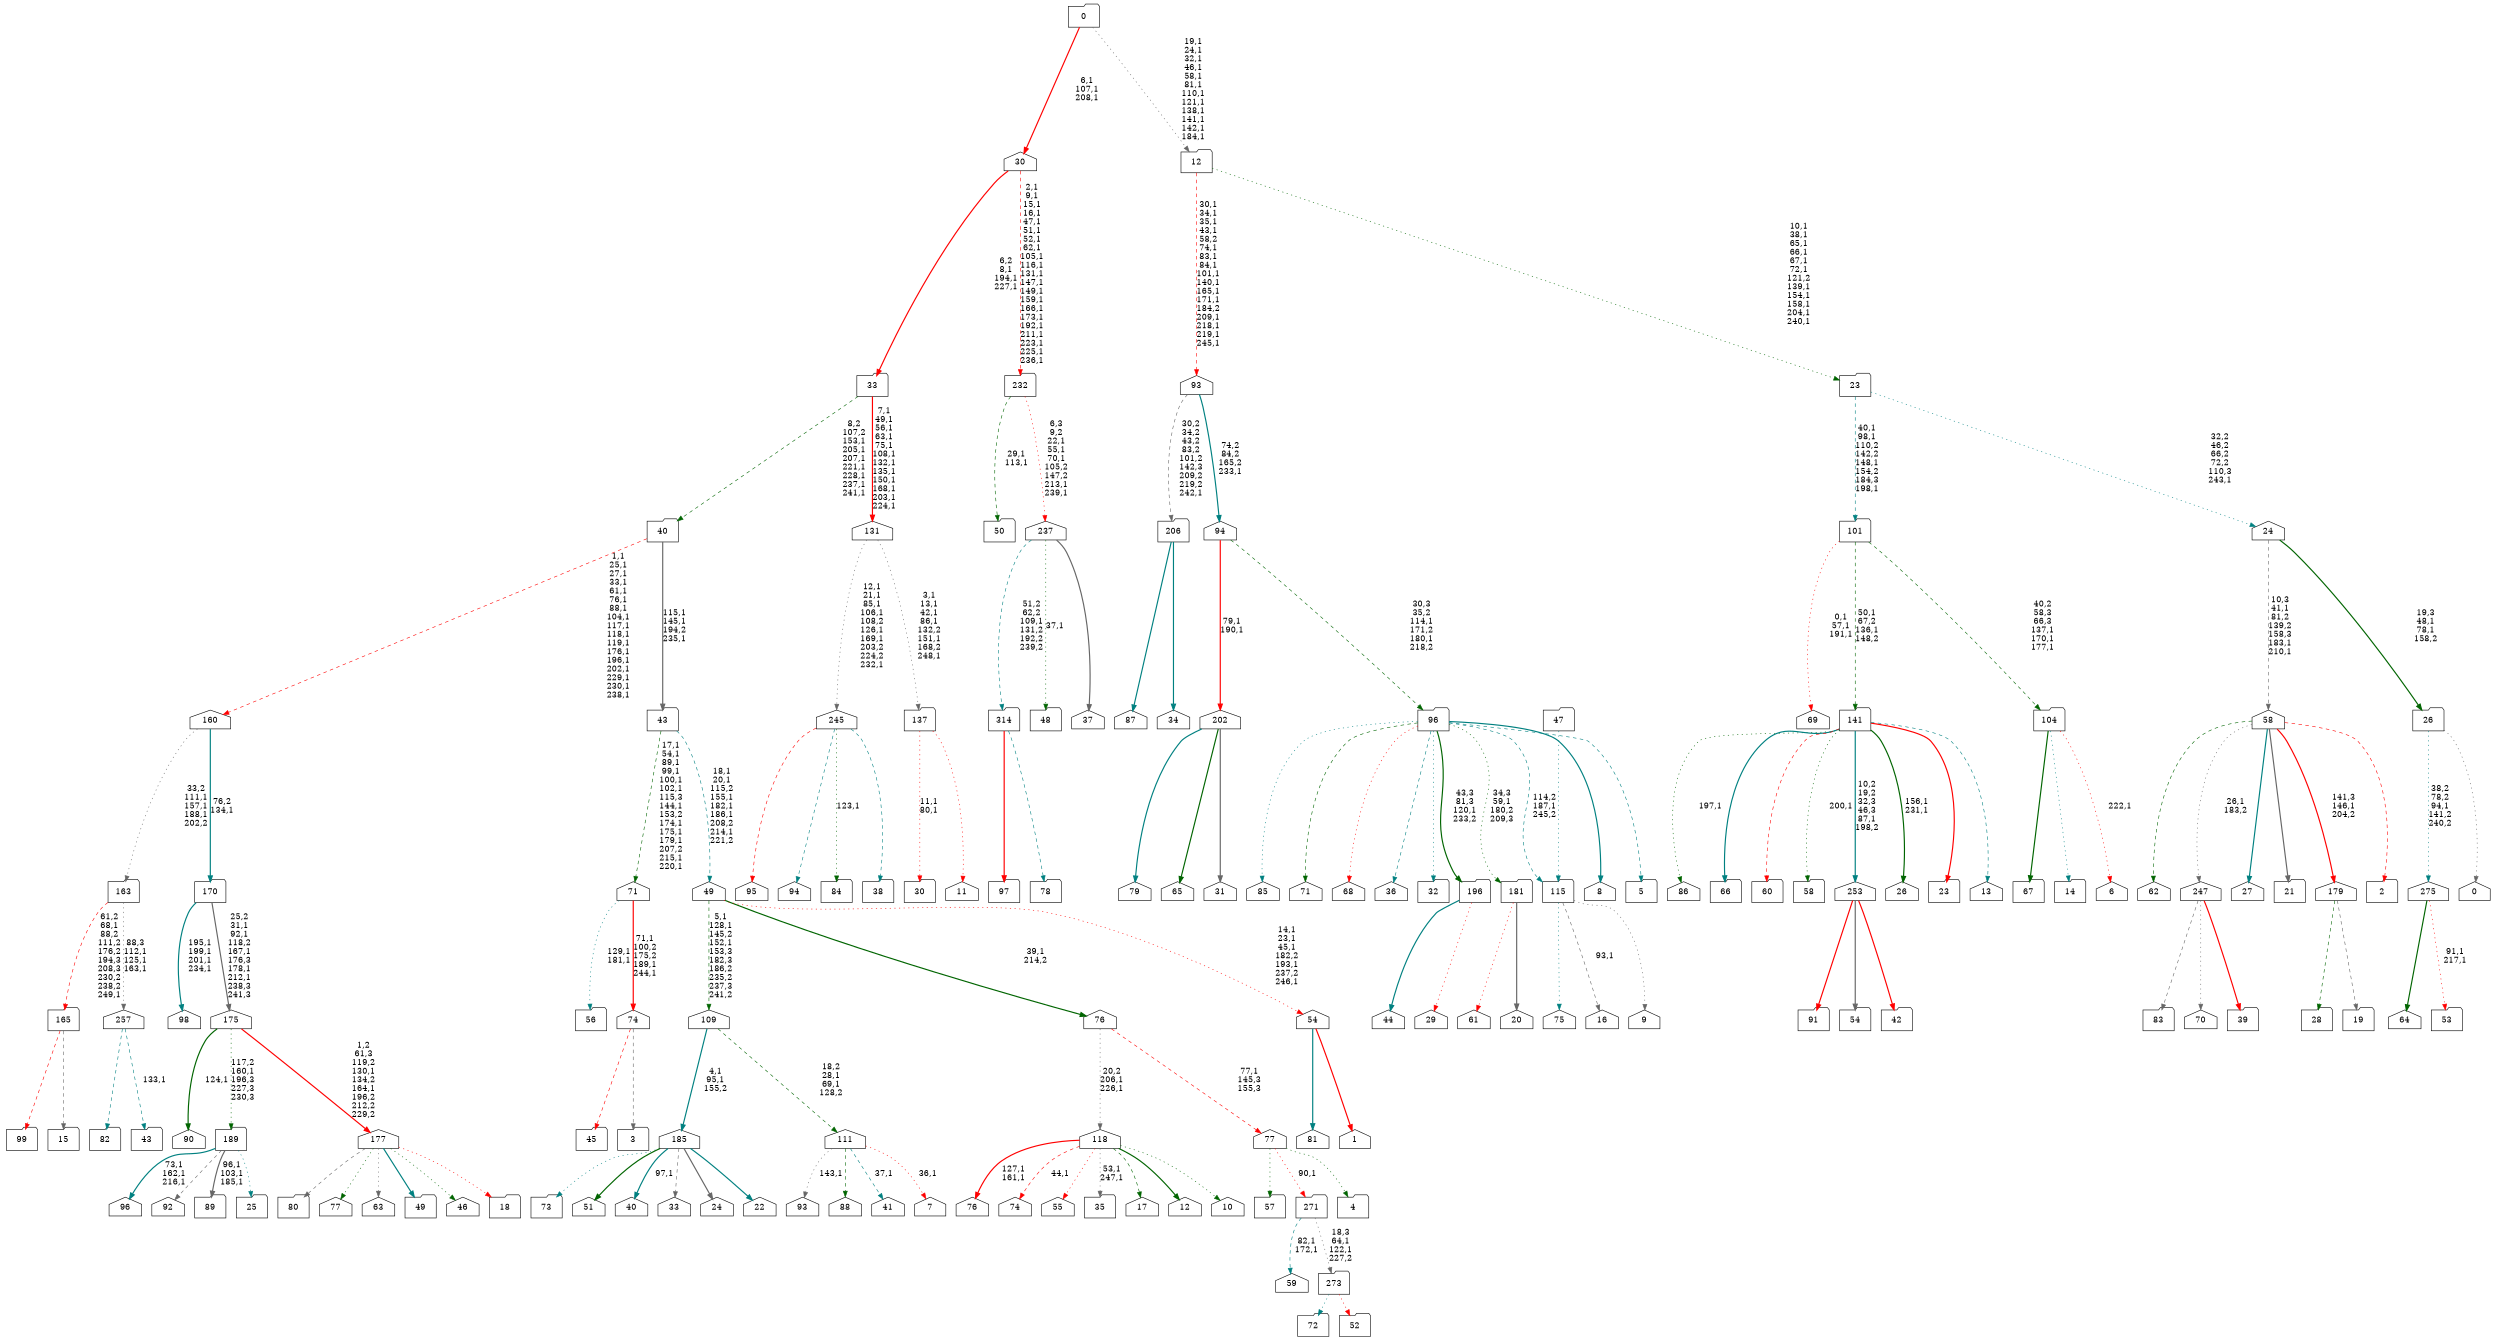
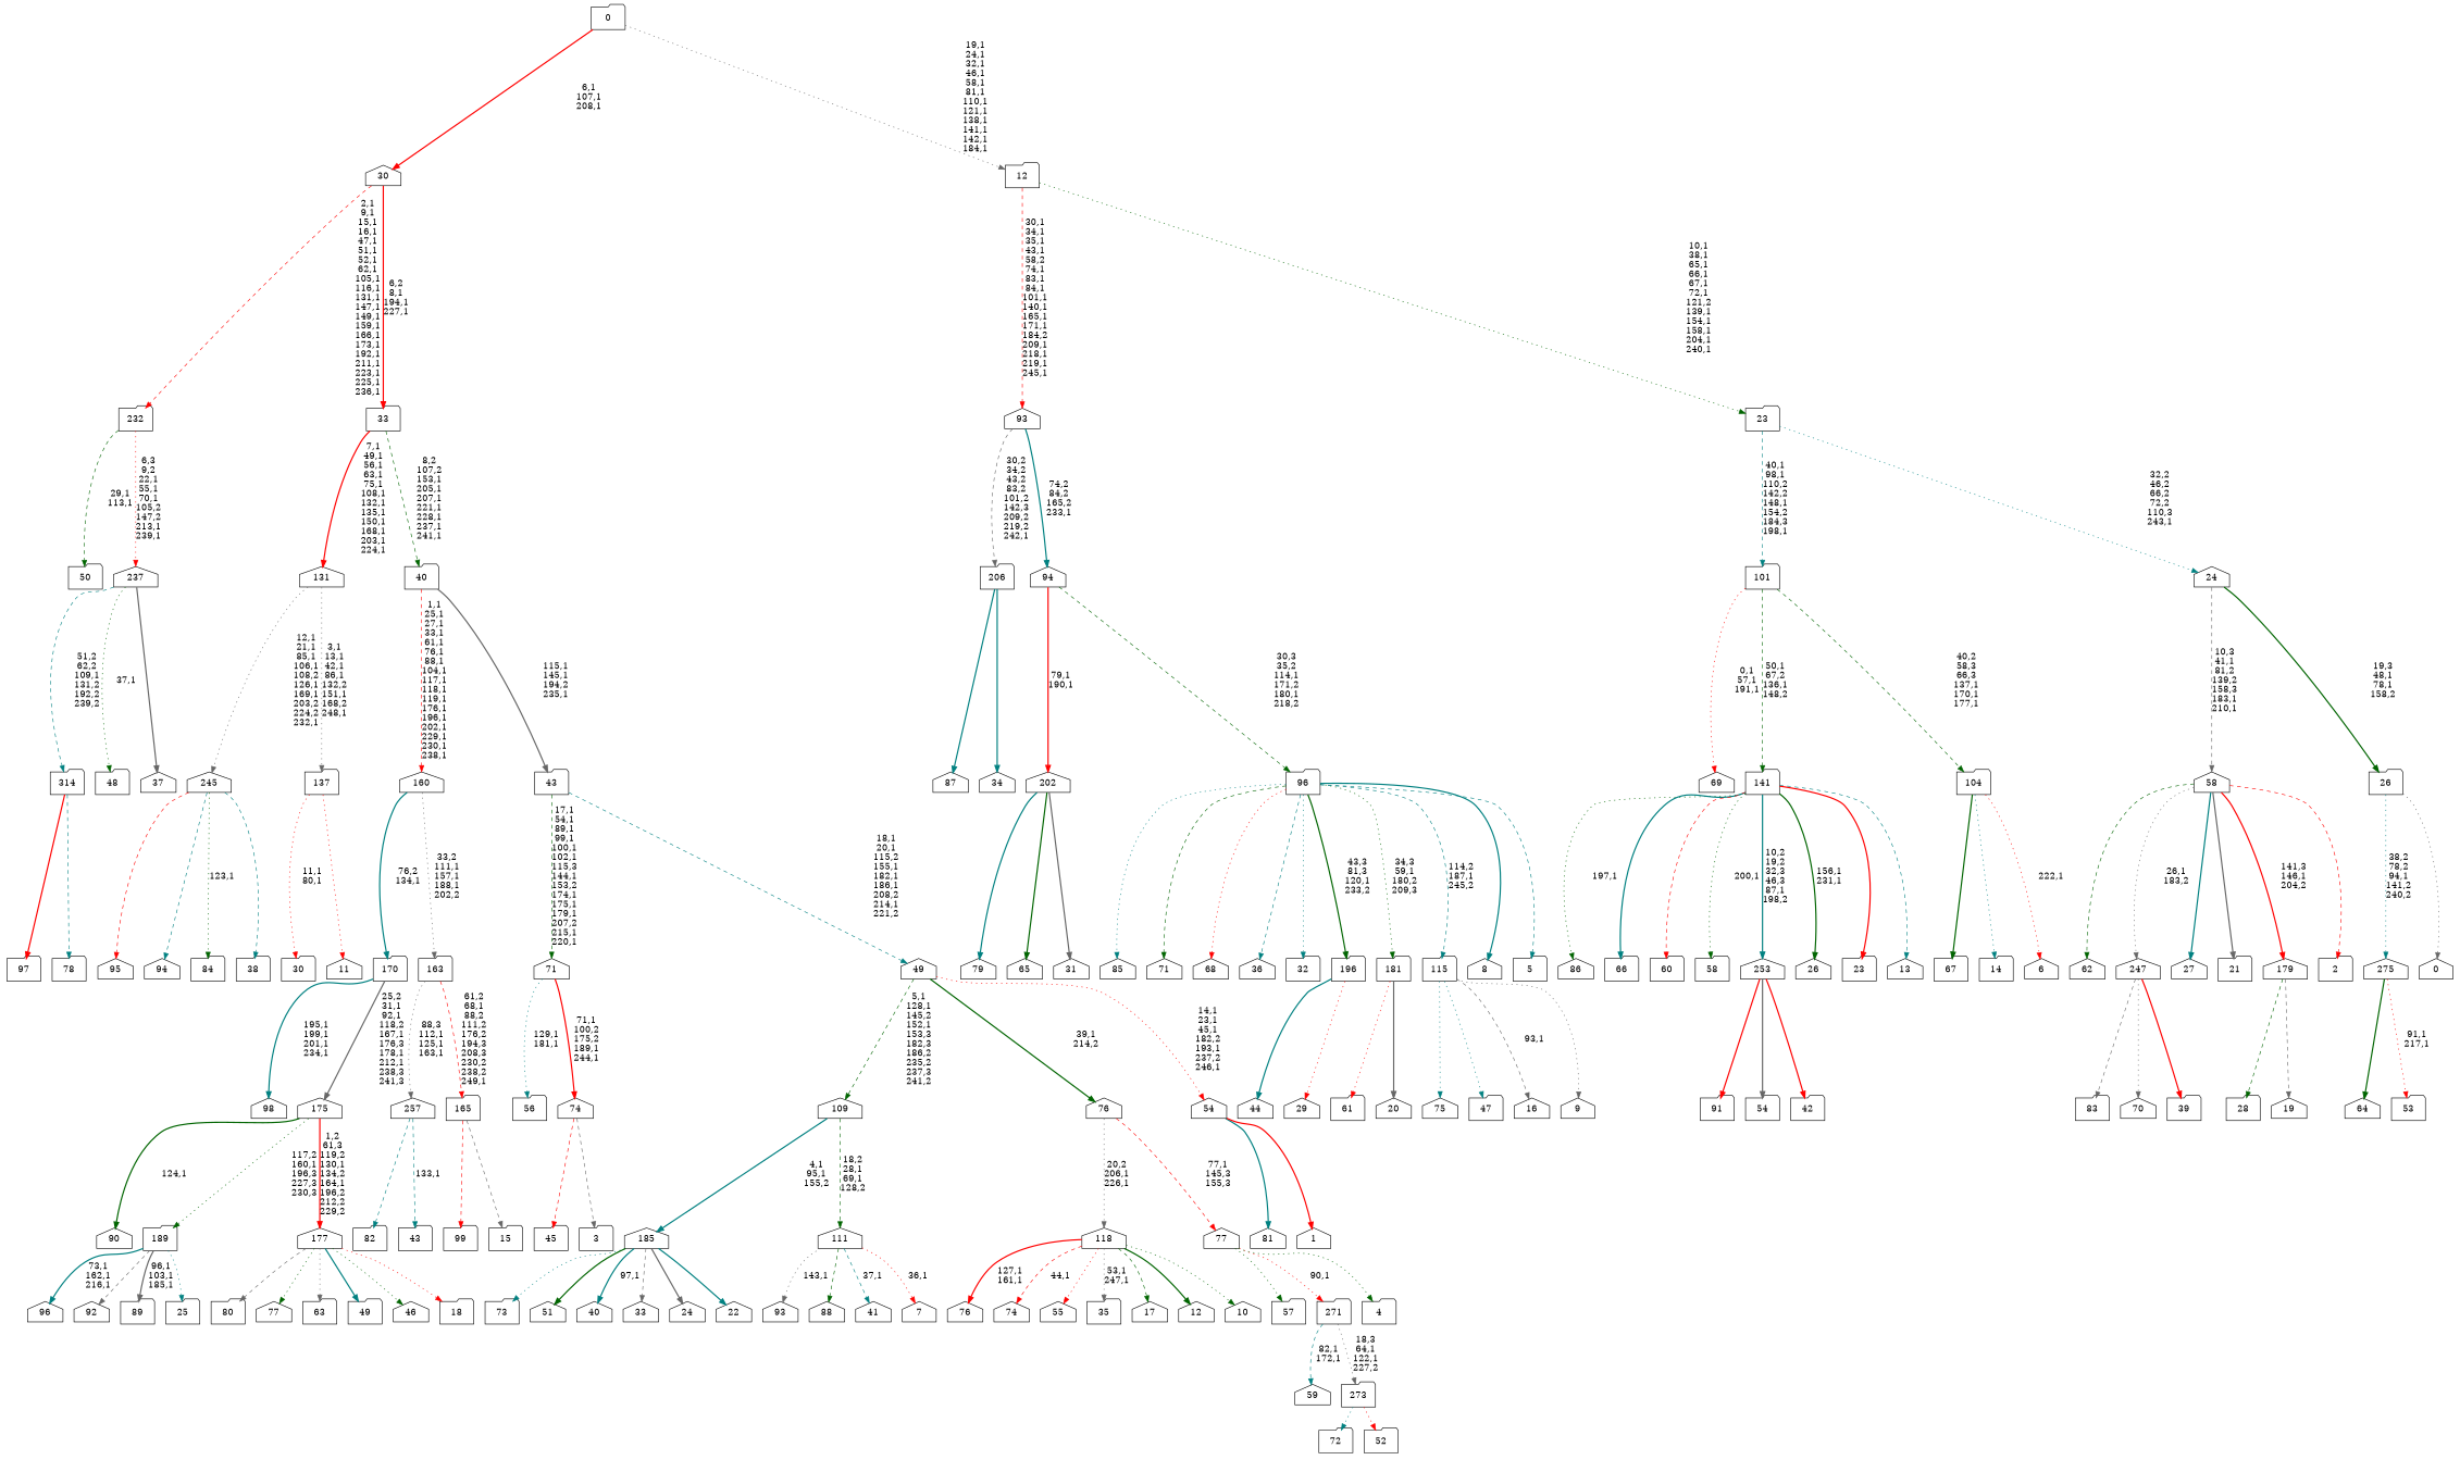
  digraph {
    node [shape=house]
    edge [color=teal style=dotted]
    n1 [label=99 shape=folder]
    n2 [label=98]
    n3 [label=97 shape=folder]
    n4 [label=96]
    n5 [label=95]
    n6 [label=94]
    n7 [label=93]
    n8 [label=92]
    n9 [label=91 shape=folder]
    n10 [label=90]
    n11 [label=89 shape=folder]
    n12 [label=88]
    n13 [label=87]
    n14 [label=86]
    n15 [label=85]
    n16 [label=84 shape=folder]
    n17 [label=83 shape=folder]
    n18 [label=82 shape=folder]
    n19 [label=81]
    n20 [label=80 shape=folder]
    n21 [label=79]
    n22 [label=78 shape=folder]
    314 [shape=folder]
    n24 [label=77]
    n25 [label=76]
    n26 [label=75]
    n27 [label=74]
    n28 [label=73 shape=folder]
    n29 [label=72 shape=folder]
    n30 [label=71]
    n31 [label=70]
    n32 [label=69]
    n33 [label=68]
    n34 [label=67 shape=folder]
    n35 [label=66 shape=folder]
    n36 [label=65]
    n37 [label=64]
-   n38 [label=63]
+   n38 [label=63 shape=folder]
    n39 [label=62]
-   n40 [label=61]
+   n40 [label=61 shape=folder]
    n41 [label=60 shape=folder]
    n42 [label=59]
    n43 [label=58 shape=folder]
    n44 [label=57 shape=folder]
    n45 [label=56 shape=folder]
    n46 [label=55]
    n47 [label=54 shape=folder]
    n48 [label=53 shape=folder]
    275
    n50 [label=52 shape=folder]
    273 [shape=folder]
    271 [shape=folder]
    n53 [label=51]
    n54 [label=50 shape=folder]
    n55 [label=49 shape=folder]
    n56 [label=48 shape=folder]
    n57 [label=47 shape=folder]
    n58 [label=46]
    n59 [label=45 shape=folder]
    n60 [label=44]
    n61 [label=43 shape=folder]
    257
    n63 [label=42 shape=folder]
    253
    n65 [label=41]
    n66 [label=40]
    n67 [label=39 shape=folder]
    247
    n69 [label=38 shape=folder]
    245
    n71 [label=37]
    237
    232 [shape=folder]
    n74 [label=36]
    n75 [label=35 shape=folder]
    n76 [label=34]
    206 [shape=folder]
    n78 [label=33]
    n79 [label=32 shape=folder]
    n80 [label=31]
    202
    n82 [label=30 shape=folder]
    n83 [label=29]
    196 [shape=folder]
    n85 [label=28 shape=folder]
    n86 [label=27]
    n87 [label=26]
    n88 [label=25 shape=folder]
    189 [shape=folder]
    n90 [label=24]
    n91 [label=23 shape=folder]
    n92 [label=22]
    185
    n94 [label=21 shape=folder]
    n95 [label=20]
    181 [shape=folder]
-   n97 [label=19 shape=folder]
+   n97 [label=19]
    179
    n99 [label=18 shape=folder]
    177
    175
    170 [shape=folder]
    n103 [label=17]
    n104 [label=16]
    n105 [label=15 shape=folder]
    165 [shape=folder]
    163 [shape=folder]
    160
    n109 [label=14 shape=folder]
    n110 [label=13]
    141 [shape=folder]
    n112 [label=12]
    n113 [label=11]
    137 [shape=folder]
    131
    n116 [label=10]
    118
    n118 [label=9]
    115 [shape=folder]
    n120 [label=8]
    n121 [label=7]
    111
    109
    n124 [label=6]
    104 [shape=folder]
    101 [shape=folder]
    n127 [label=5 shape=folder]
    96 [shape=folder]
    94
    93
    n131 [label=4 shape=folder]
    77
    76
    n134 [label=3 shape=folder]
    74
    71
    n137 [label=2 shape=folder]
    58
    n139 [label=1]
    54
    49
    43 [shape=folder]
    40 [shape=folder]
    33 [shape=folder]
    30
    n146 [label=0]
    26 [shape=folder]
    24
    23 [shape=folder]
    12 [shape=folder]
    0 [shape=folder]
    314 -> n3 [color=red style=bold]
    314 -> n22 [style=dashed]
    275 -> n37 [color=darkgreen style=bold]
    275 -> n48 [color=red label="91,1\n217,1"]
    273 -> n29
    273 -> n50 [color=red]
    271 -> n42 [label="82,1\n172,1" style=dashed]
    271 -> 273 [color=gray40 label="18,3\n64,1\n122,1\n227,2"]
    257 -> n18 [style=dashed]
    257 -> n61 [label="133,1" style=dashed]
    253 -> n9 [color=red style=bold]
    253 -> n47 [color=gray40 style=bold]
    253 -> n63 [color=red style=bold]
    247 -> n17 [color=gray40 style=dashed]
    247 -> n31 [color=gray40]
    247 -> n67 [color=red style=bold]
    245 -> n5 [color=red style=dashed]
    245 -> n6 [style=dashed]
    245 -> n16 [color=darkgreen label="123,1"]
    245 -> n69 [style=dashed]
    237 -> 314 [label="51,2\n62,2\n109,1\n131,2\n192,2\n239,2" style=dashed]
    237 -> n56 [color=darkgreen label="37,1"]
    237 -> n71 [color=gray40 style=bold]
    232 -> n54 [color=darkgreen label="29,1\n113,1" style=dashed]
    232 -> 237 [color=red label="6,3\n9,2\n22,1\n55,1\n70,1\n105,2\n147,2\n213,1\n239,1"]
    206 -> n13 [style=bold]
    206 -> n76 [style=bold]
    202 -> n21 [style=bold]
    202 -> n36 [color=darkgreen style=bold]
    202 -> n80 [color=gray40 style=bold]
    196 -> n60 [style=bold]
    196 -> n83 [color=red]
    189 -> n4 [label="73,1\n162,1\n216,1" style=bold]
    189 -> n8 [color=gray40 style=dashed]
    189 -> n11 [color=gray40 label="96,1\n103,1\n185,1" style=bold]
    189 -> n88
    185 -> n28
    185 -> n53 [color=darkgreen style=bold]
    185 -> n66 [label="97,1" style=bold]
    185 -> n78 [color=gray40 style=dashed]
    185 -> n90 [color=gray40 style=bold]
    185 -> n92 [style=bold]
    181 -> n40 [color=red]
    181 -> n95 [color=gray40 style=bold]
    179 -> n85 [color=darkgreen style=dashed]
    179 -> n97 [color=gray40 style=dashed]
    177 -> n20 [color=gray40 style=dashed]
    177 -> n24 [color=darkgreen]
    177 -> n38 [color=gray40]
    177 -> n55 [style=bold]
    177 -> n58 [color=darkgreen]
    177 -> n99 [color=red]
    175 -> n10 [color=darkgreen label="124,1" style=bold]
    175 -> 189 [color=darkgreen label="117,2\n160,1\n196,3\n227,3\n230,3"]
    175 -> 177 [color=red label="1,2\n61,3\n119,2\n130,1\n134,2\n164,1\n196,2\n212,2\n229,2" style=bold]
    170 -> n2 [label="195,1\n199,1\n201,1\n234,1" style=bold]
    170 -> 175 [color=gray40 label="25,2\n31,1\n92,1\n118,2\n167,1\n176,3\n178,1\n212,1\n238,3\n241,3" style=bold]
    165 -> n1 [color=red style=dashed]
    165 -> n105 [color=gray40 style=dashed]
    163 -> 257 [color=gray40 label="88,3\n112,1\n125,1\n163,1"]
    163 -> 165 [color=red label="61,2\n68,1\n88,2\n111,2\n176,2\n194,3\n208,3\n230,2\n238,2\n249,1" style=dashed]
    160 -> 170 [label="76,2\n134,1" style=bold]
    160 -> 163 [color=gray40 label="33,2\n111,1\n157,1\n188,1\n202,2"]
    141 -> n14 [color=darkgreen label="197,1"]
    141 -> n35 [style=bold]
    141 -> n41 [color=red style=dashed]
    141 -> n43 [color=darkgreen label="200,1"]
    141 -> 253 [label="10,2\n19,2\n32,3\n46,3\n87,1\n198,2" style=bold]
    141 -> n87 [color=darkgreen label="156,1\n231,1" style=bold]
    141 -> n91 [color=red style=bold]
    141 -> n110 [style=dashed]
    137 -> n82 [color=red label="11,1\n80,1"]
    137 -> n113 [color=red]
    131 -> 245 [color=gray40 label="12,1\n21,1\n85,1\n106,1\n108,2\n126,1\n169,1\n203,2\n224,2\n232,1"]
    131 -> 137 [color=gray40 label="3,1\n13,1\n42,1\n86,1\n132,2\n151,1\n168,2\n248,1"]
    118 -> n25 [color=red label="127,1\n161,1" style=bold]
    118 -> n27 [color=red label="44,1" style=dashed]
    118 -> n46 [color=red]
    118 -> n75 [color=gray40 label="53,1\n247,1"]
    118 -> n103 [color=darkgreen style=dashed]
    118 -> n112 [color=darkgreen style=bold]
    118 -> n116 [color=darkgreen]
    115 -> n26
-   n57 -> 115
+   115 -> n57
    115 -> n104 [color=gray40 label="93,1" style=dashed]
    115 -> n118 [color=gray40]
    111 -> n7 [color=gray40 label="143,1"]
    111 -> n12 [color=darkgreen style=dashed]
    111 -> n65 [label="37,1" style=dashed]
    111 -> n121 [color=red label="36,1"]
    109 -> 185 [label="4,1\n95,1\n155,2" style=bold]
    109 -> 111 [color=darkgreen label="18,2\n28,1\n69,1\n128,2" style=dashed]
    104 -> n34 [color=darkgreen style=bold]
    104 -> n109
    104 -> n124 [color=red label="222,1"]
    101 -> n32 [color=red label="0,1\n57,1\n191,1"]
    101 -> 141 [color=darkgreen label="50,1\n67,2\n136,1\n148,2" style=dashed]
    101 -> 104 [color=darkgreen label="40,2\n58,3\n66,3\n137,1\n170,1\n177,1" style=dashed]
    96 -> n15
    96 -> n30 [color=darkgreen style=dashed]
    96 -> n33 [color=red]
    96 -> n74 [style=dashed]
    96 -> n79
    96 -> 196 [color=darkgreen label="43,3\n81,3\n120,1\n233,2" style=bold]
    96 -> 181 [color=darkgreen label="34,3\n59,1\n180,2\n209,3"]
    96 -> 115 [label="114,2\n187,1\n245,2" style=dashed]
    96 -> n120 [style=bold]
    96 -> n127 [style=dashed]
    94 -> 202 [color=red label="79,1\n190,1" style=bold]
    94 -> 96 [color=darkgreen label="30,3\n35,2\n114,1\n171,2\n180,1\n218,2" style=dashed]
    93 -> 206 [color=gray40 label="30,2\n34,2\n43,2\n83,2\n101,2\n142,3\n209,2\n219,2\n242,1" style=dashed]
    93 -> 94 [label="74,2\n84,2\n165,2\n233,1" style=bold]
    77 -> n44 [color=darkgreen]
    77 -> 271 [color=red label="90,1"]
    77 -> n131 [color=darkgreen]
    76 -> 118 [color=gray40 label="20,2\n206,1\n226,1"]
    76 -> 77 [color=red label="77,1\n145,3\n155,3" style=dashed]
    74 -> n59 [color=red style=dashed]
    74 -> n134 [color=gray40 style=dashed]
    71 -> n45 [label="129,1\n181,1"]
    71 -> 74 [color=red label="71,1\n100,2\n175,2\n189,1\n244,1" style=bold]
    58 -> n39 [color=darkgreen style=dashed]
    58 -> 247 [color=gray40 label="26,1\n183,2"]
    58 -> n86 [style=bold]
    58 -> n94 [color=gray40 style=bold]
    58 -> 179 [color=red label="141,3\n146,1\n204,2" style=bold]
    58 -> n137 [color=red style=dashed]
    54 -> n19 [style=bold]
    54 -> n139 [color=red style=bold]
    49 -> 109 [color=darkgreen label="5,1\n128,1\n145,2\n152,1\n153,3\n182,3\n186,2\n235,2\n237,3\n241,2" style=dashed]
    49 -> 76 [color=darkgreen label="39,1\n214,2" style=bold]
    49 -> 54 [color=red label="14,1\n23,1\n45,1\n182,2\n193,1\n237,2\n246,1"]
    43 -> 71 [color=darkgreen label="17,1\n54,1\n89,1\n99,1\n100,1\n102,1\n115,3\n144,1\n153,2\n174,1\n175,1\n179,1\n207,2\n215,1\n220,1" style=dashed]
    43 -> 49 [label="18,1\n20,1\n115,2\n155,1\n182,1\n186,1\n208,2\n214,1\n221,2" style=dashed]
    40 -> 160 [color=red label="1,1\n25,1\n27,1\n33,1\n61,1\n76,1\n88,1\n104,1\n117,1\n118,1\n119,1\n176,1\n196,1\n202,1\n229,1\n230,1\n238,1" style=dashed]
    40 -> 43 [color=gray40 label="115,1\n145,1\n194,2\n235,1" style=bold]
    33 -> 131 [color=red label="7,1\n49,1\n56,1\n63,1\n75,1\n108,1\n132,1\n135,1\n150,1\n168,1\n203,1\n224,1" style=bold]
    33 -> 40 [color=darkgreen label="8,2\n107,2\n153,1\n205,1\n207,1\n221,1\n228,1\n237,1\n241,1" style=dashed]
    30 -> 232 [color=red label="2,1\n9,1\n15,1\n16,1\n47,1\n51,1\n52,1\n62,1\n105,1\n116,1\n131,1\n147,1\n149,1\n159,1\n166,1\n173,1\n192,1\n211,1\n223,1\n225,1\n236,1" style=dashed]
    30 -> 33 [color=red label="6,2\n8,1\n194,1\n227,1" style=bold]
    26 -> 275 [label="38,2\n78,2\n94,1\n141,2\n240,2"]
    26 -> n146 [color=gray40]
    24 -> 58 [color=gray40 label="10,3\n41,1\n81,2\n139,2\n158,3\n183,1\n210,1" style=dashed]
    24 -> 26 [color=darkgreen label="19,3\n48,1\n78,1\n158,2" style=bold]
    23 -> 101 [label="40,1\n98,1\n110,2\n142,2\n148,1\n154,2\n184,3\n198,1" style=dashed]
    23 -> 24 [label="32,2\n46,2\n66,2\n72,2\n110,3\n243,1"]
    12 -> 93 [color=red label="30,1\n34,1\n35,1\n43,1\n58,2\n74,1\n83,1\n84,1\n101,1\n140,1\n165,1\n171,1\n184,2\n209,1\n218,1\n219,1\n245,1" style=dashed]
    12 -> 23 [color=darkgreen label="10,1\n38,1\n65,1\n66,1\n67,1\n72,1\n121,2\n139,1\n154,1\n158,1\n204,1\n240,1"]
    0 -> 30 [color=red label="6,1\n107,1\n208,1" style=bold]
    0 -> 12 [color=gray40 label="19,1\n24,1\n32,1\n46,1\n58,1\n81,1\n110,1\n121,1\n138,1\n141,1\n142,1\n184,1"]
  }
